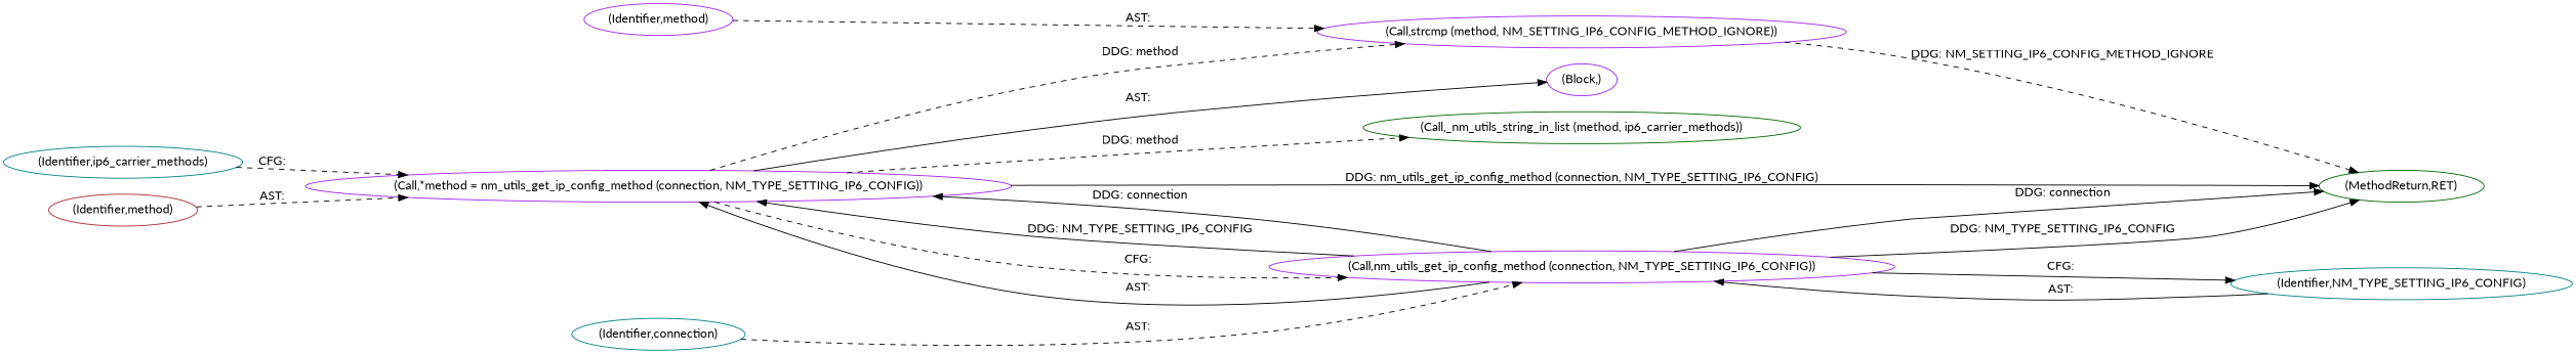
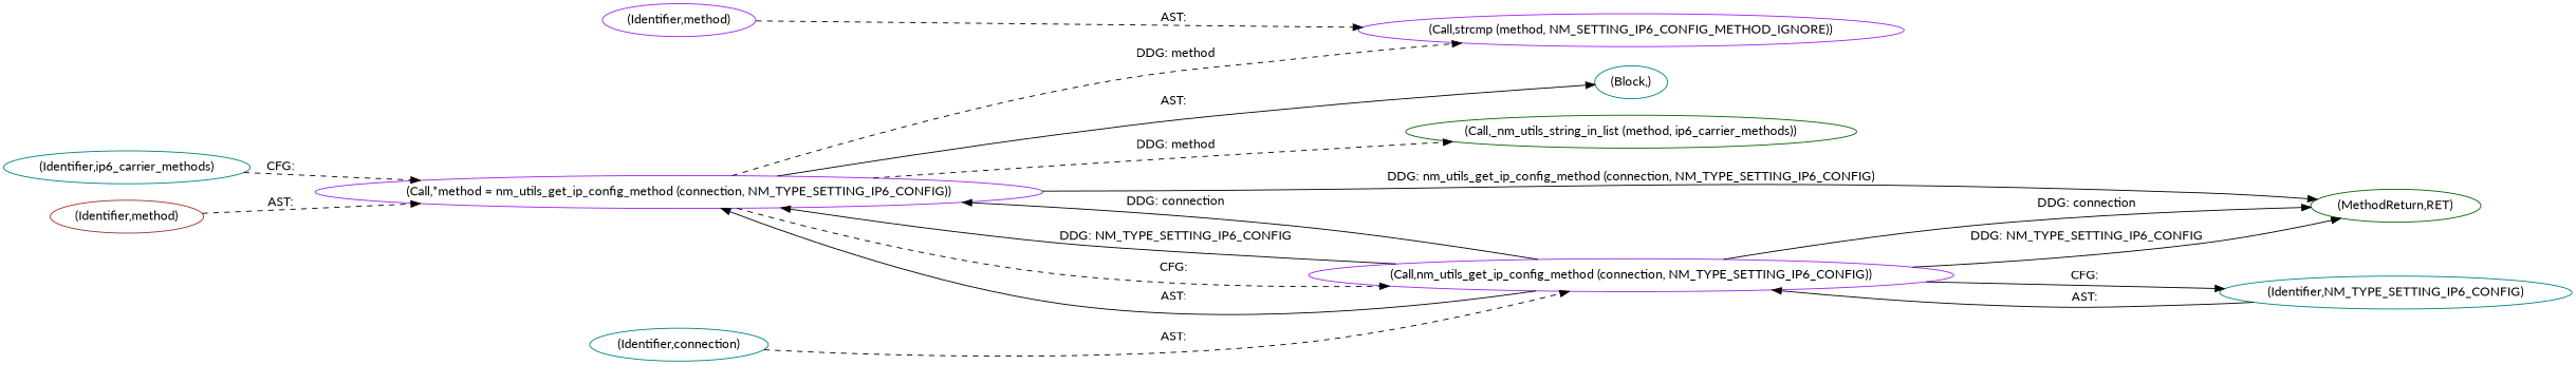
  digraph {
    fontname=Lato
    rankdir=LR
    node [color=purple fontname=Lato]
    edge [fontname=Lato style=solid]
    n1 [label="(Call,strcmp (method, NM_SETTING_IP6_CONFIG_METHOD_IGNORE))"]
    n2 [color=darkgreen label="(MethodReturn,RET)"]
    n3 [label="(Call,*method = nm_utils_get_ip_config_method (connection, NM_TYPE_SETTING_IP6_CONFIG))"]
    n4 [label="(Call,nm_utils_get_ip_config_method (connection, NM_TYPE_SETTING_IP6_CONFIG))"]
-   n5 [label="(Block,)"]
+   n5 [color=teal label="(Block,)"]
    n6 [color=darkgreen label="(Call,_nm_utils_string_in_list (method, ip6_carrier_methods))"]
    n7 [color=teal label="(Identifier,NM_TYPE_SETTING_IP6_CONFIG)"]
    n8 [color=teal label="(Identifier,ip6_carrier_methods)"]
    n9 [color=brown label="(Identifier,method)"]
    n10 [label="(Identifier,method)"]
    n11 [color=teal label="(Identifier,connection)"]
-   n1 -> n2 [label="DDG: NM_SETTING_IP6_CONFIG_METHOD_IGNORE" style=dashed]
    n3 -> n1 [label="DDG: method" style=dashed]
    n3 -> n2 [label="DDG: nm_utils_get_ip_config_method (connection, NM_TYPE_SETTING_IP6_CONFIG)"]
    n3 -> n4 [label="CFG: " style=dashed]
    n3 -> n5 [label="AST: "]
    n3 -> n6 [label="DDG: method" style=dashed]
    n4 -> n2 [label="DDG: connection"]
    n4 -> n2 [label="DDG: NM_TYPE_SETTING_IP6_CONFIG"]
    n4 -> n3 [label="AST: "]
    n4 -> n3 [label="DDG: connection"]
    n4 -> n3 [label="DDG: NM_TYPE_SETTING_IP6_CONFIG"]
    n4 -> n7 [label="CFG: "]
    n7 -> n4 [label="AST: "]
    n8 -> n3 [label="CFG: " style=dashed]
    n9 -> n3 [label="AST: " style=dashed]
    n10 -> n1 [label="AST: " style=dashed]
    n11 -> n4 [label="AST: " style=dashed]
  }
